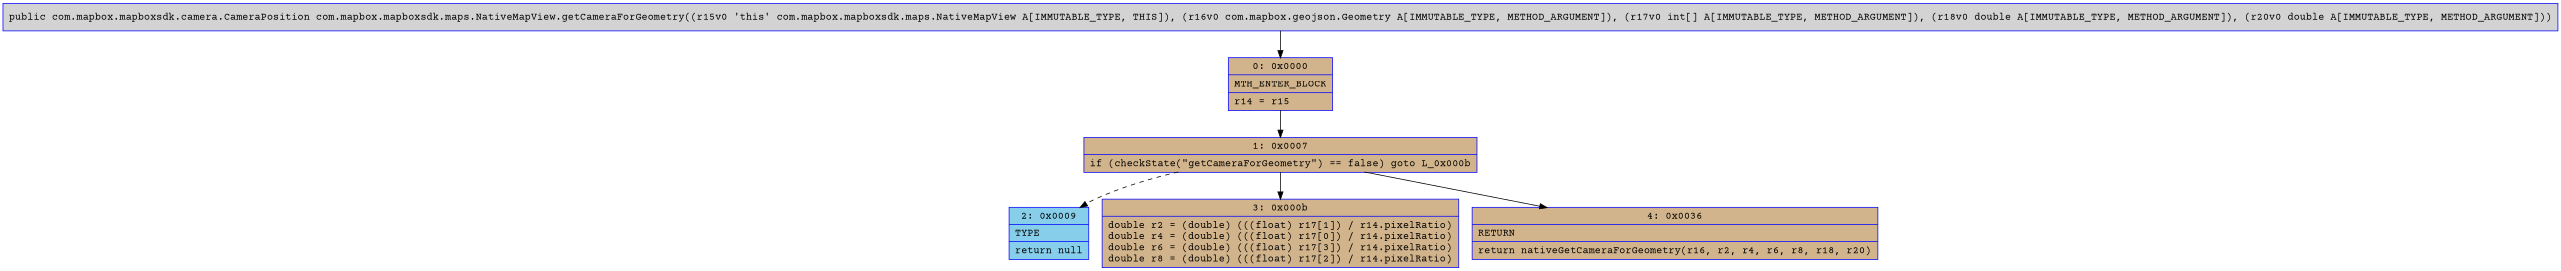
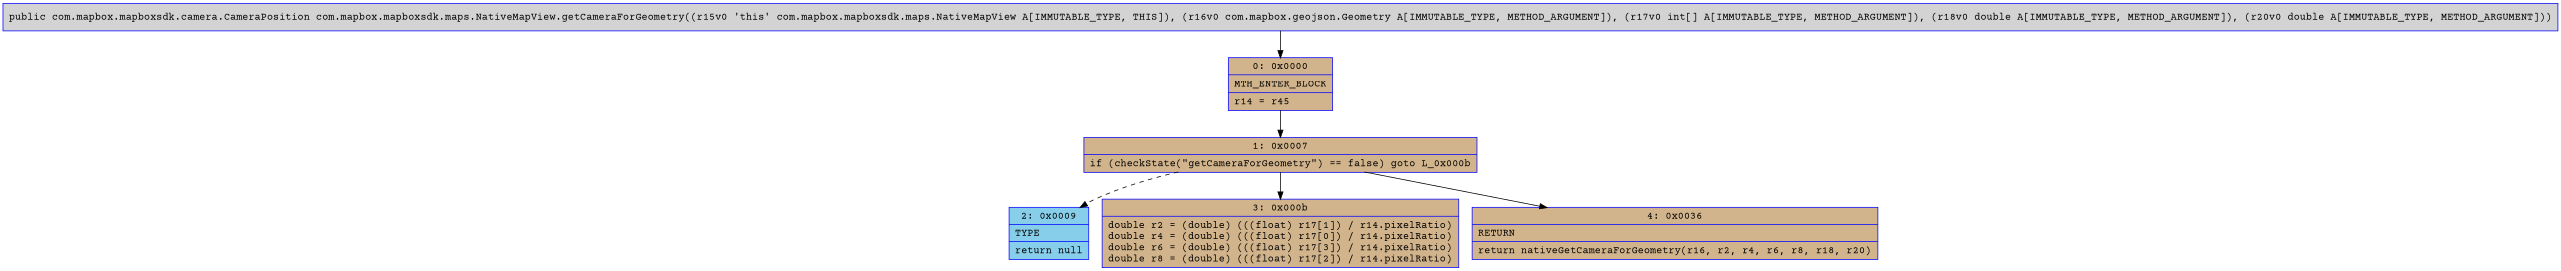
  digraph {
    fontname="Courier Prime"
    node [color=blue fillcolor=tan fontname="Courier Prime" shape=record style=filled]
    edge [fontname="Courier Prime"]
-   n1 [label="{0\:\ 0x0000|MTH_ENTER_BLOCK\l|r14 = r15\l}"]
+   n1 [label="{0\:\ 0x0000|MTH_ENTER_BLOCK\l|r14 = r45\l}"]
    n2 [label="{1\:\ 0x0007|if (checkState(\"getCameraForGeometry\") == false) goto L_0x000b\l}"]
    n3 [fillcolor=skyblue label="{2\:\ 0x0009|TYPE\l|return null\l}"]
    n4 [label="{3\:\ 0x000b|double r2 = (double) (((float) r17[1]) \/ r14.pixelRatio)\ldouble r4 = (double) (((float) r17[0]) \/ r14.pixelRatio)\ldouble r6 = (double) (((float) r17[3]) \/ r14.pixelRatio)\ldouble r8 = (double) (((float) r17[2]) \/ r14.pixelRatio)\l}"]
    n5 [label="{4\:\ 0x0036|RETURN\l|return nativeGetCameraForGeometry(r16, r2, r4, r6, r8, r18, r20)\l}"]
    n6 [fillcolor=lightgrey label="{public com.mapbox.mapboxsdk.camera.CameraPosition com.mapbox.mapboxsdk.maps.NativeMapView.getCameraForGeometry((r15v0 'this' com.mapbox.mapboxsdk.maps.NativeMapView A[IMMUTABLE_TYPE, THIS]), (r16v0 com.mapbox.geojson.Geometry A[IMMUTABLE_TYPE, METHOD_ARGUMENT]), (r17v0 int[] A[IMMUTABLE_TYPE, METHOD_ARGUMENT]), (r18v0 double A[IMMUTABLE_TYPE, METHOD_ARGUMENT]), (r20v0 double A[IMMUTABLE_TYPE, METHOD_ARGUMENT])) }"]
    n1 -> n2
    n2 -> n3 [style=dashed]
    n2 -> n4
    n2 -> n5
    n6 -> n1
  }
